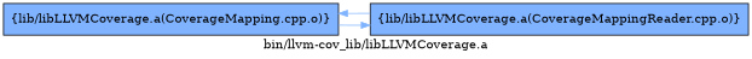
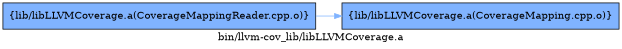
  digraph {
    label="bin/llvm-cov_lib/libLLVMCoverage.a"
    rankdir=LR
    node [fillcolor="0.600000 0.5 1" group=1 shape=box style=filled]
    edge [color="0.600000 0.5 1"]
    n1 [label="{lib/libLLVMCoverage.a(CoverageMapping.cpp.o)}"]
    n2 [label="{lib/libLLVMCoverage.a(CoverageMappingReader.cpp.o)}"]
    subgraph sub_1 {
      rank=same
      n1
    }
-   n1 -> n2
    n2 -> n1
  }
